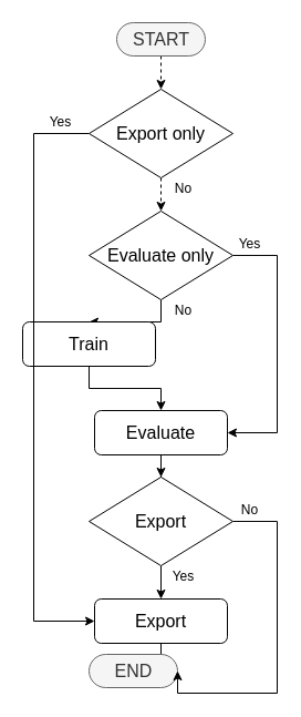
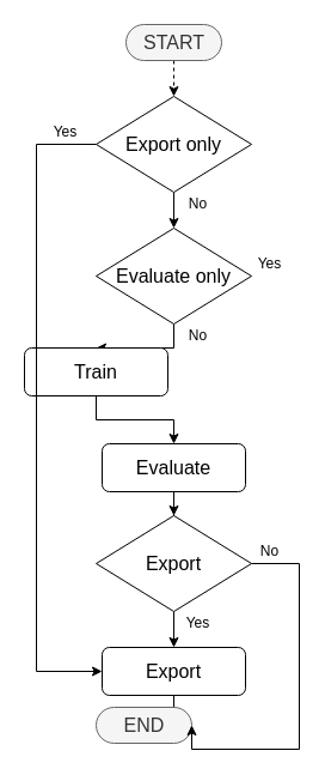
  <mxCell id="0" />
  <mxCell id="1" parent="0" />
  <mxCell id="2" style="edgeStyle=orthogonalEdgeStyle;rounded=0;orthogonalLoop=1;jettySize=auto;html=1;entryX=0.5;entryY=0;entryDx=0;entryDy=0;exitX=0.5;exitY=0.5;exitDx=0;exitDy=15.0;exitPerimeter=0;fontSize=16;dashed=1;" edge="1" parent="1" source="19" target="16"><mxGeometry relative="1" as="geometry"><mxPoint x="145" y="50" as="sourcePoint" /></mxGeometry></mxCell>
  <mxCell id="3" style="edgeStyle=orthogonalEdgeStyle;rounded=0;orthogonalLoop=1;jettySize=auto;html=1;fontSize=16;" edge="1" parent="1" source="5" target="10"><mxGeometry relative="1" as="geometry" /></mxCell>
- <mxCell id="4" style="edgeStyle=orthogonalEdgeStyle;rounded=0;orthogonalLoop=1;jettySize=auto;html=1;exitX=1;exitY=0.5;exitDx=0;exitDy=0;entryX=1;entryY=0.5;entryDx=0;entryDy=0;fontSize=16;" edge="1" parent="1" source="5" target="7"><mxGeometry relative="1" as="geometry"><Array as="points"><mxPoint x="250" y="230" /><mxPoint x="250" y="390" /></Array></mxGeometry></mxCell>
  <mxCell id="5" value="Evaluate only" style="rhombus;whiteSpace=wrap;html=1;fontSize=16;" vertex="1" parent="1"><mxGeometry x="80" y="190" width="130" height="80" as="geometry" /></mxCell>
  <mxCell id="6" style="edgeStyle=orthogonalEdgeStyle;rounded=0;orthogonalLoop=1;jettySize=auto;html=1;entryX=0.5;entryY=0;entryDx=0;entryDy=0;fontSize=16;" edge="1" parent="1" source="22" target="13"><mxGeometry relative="1" as="geometry" /></mxCell>
  <mxCell id="7" value="Evaluate" style="rounded=1;whiteSpace=wrap;html=1;fontSize=16;" vertex="1" parent="1"><mxGeometry x="85" y="370" width="120" height="40" as="geometry" /></mxCell>
  <mxCell id="8" value="Yes" style="text;html=1;align=center;verticalAlign=middle;resizable=0;points=[];autosize=1;" vertex="1" parent="1"><mxGeometry x="205" y="210" width="40" height="20" as="geometry" /></mxCell>
  <mxCell id="9" style="edgeStyle=orthogonalEdgeStyle;rounded=0;orthogonalLoop=1;jettySize=auto;html=1;fontSize=16;" edge="1" parent="1" source="10" target="7"><mxGeometry relative="1" as="geometry" /></mxCell>
  <mxCell id="10" value="Train" style="rounded=1;whiteSpace=wrap;html=1;fontSize=16;" vertex="1" parent="1"><mxGeometry x="20" y="290" width="120" height="40" as="geometry" /></mxCell>
  <mxCell id="11" value="No" style="text;html=1;align=center;verticalAlign=middle;resizable=0;points=[];autosize=1;" vertex="1" parent="1"><mxGeometry x="150" y="270" width="30" height="20" as="geometry" /></mxCell>
  <mxCell id="12" value="" style="edgeStyle=orthogonalEdgeStyle;rounded=0;orthogonalLoop=1;jettySize=auto;html=1;entryX=0.5;entryY=0.5;entryDx=0;entryDy=-15.0;entryPerimeter=0;fontSize=16;" edge="1" parent="1" source="13" target="20"><mxGeometry relative="1" as="geometry"><mxPoint x="145" y="700" as="targetPoint" /></mxGeometry></mxCell>
  <mxCell id="13" value="Export" style="rounded=1;whiteSpace=wrap;html=1;fontSize=16;" vertex="1" parent="1"><mxGeometry x="85" y="540" width="120" height="40" as="geometry" /></mxCell>
- <mxCell id="14" style="edgeStyle=orthogonalEdgeStyle;rounded=0;orthogonalLoop=1;jettySize=auto;html=1;exitX=0.5;exitY=1;exitDx=0;exitDy=0;entryX=0.5;entryY=0;entryDx=0;entryDy=0;fontSize=16;dashed=1;" edge="1" parent="1" source="16" target="5"><mxGeometry relative="1" as="geometry" /></mxCell>
+ <mxCell id="14" style="edgeStyle=orthogonalEdgeStyle;rounded=0;orthogonalLoop=1;jettySize=auto;html=1;exitX=0.5;exitY=1;exitDx=0;exitDy=0;entryX=0.5;entryY=0;entryDx=0;entryDy=0;fontSize=16;" edge="1" parent="1" source="16" target="5"><mxGeometry relative="1" as="geometry" /></mxCell>
  <mxCell id="15" style="edgeStyle=orthogonalEdgeStyle;rounded=0;orthogonalLoop=1;jettySize=auto;html=1;exitX=0;exitY=0.5;exitDx=0;exitDy=0;entryX=0;entryY=0.5;entryDx=0;entryDy=0;fontSize=16;" edge="1" parent="1" source="16" target="13"><mxGeometry relative="1" as="geometry"><Array as="points"><mxPoint x="30" y="120" /><mxPoint x="30" y="560" /></Array></mxGeometry></mxCell>
  <mxCell id="16" value="Export only" style="rhombus;whiteSpace=wrap;html=1;fontSize=16;" vertex="1" parent="1"><mxGeometry x="80" y="80" width="130" height="80" as="geometry" /></mxCell>
  <mxCell id="17" value="No" style="text;html=1;align=center;verticalAlign=middle;resizable=0;points=[];autosize=1;" vertex="1" parent="1"><mxGeometry x="150" y="160" width="30" height="20" as="geometry" /></mxCell>
  <mxCell id="18" value="Yes" style="text;html=1;align=center;verticalAlign=middle;resizable=0;points=[];autosize=1;" vertex="1" parent="1"><mxGeometry x="34" y="100" width="40" height="20" as="geometry" /></mxCell>
  <mxCell id="19" value="START" style="html=1;dashed=0;whitespace=wrap;shape=mxgraph.dfd.start;fillColor=#f5f5f5;strokeColor=#666666;fontColor=#333333;fontSize=16;" vertex="1" parent="1"><mxGeometry x="105" y="20" width="80" height="30" as="geometry" /></mxCell>
  <mxCell id="20" value="END" style="html=1;dashed=0;whitespace=wrap;shape=mxgraph.dfd.start;fillColor=#f5f5f5;strokeColor=#666666;fontColor=#333333;fontSize=16;" vertex="1" parent="1"><mxGeometry x="80" y="590" width="80" height="30" as="geometry" /></mxCell>
  <mxCell id="21" style="edgeStyle=orthogonalEdgeStyle;rounded=0;orthogonalLoop=1;jettySize=auto;html=1;exitX=1;exitY=0.5;exitDx=0;exitDy=0;entryX=1;entryY=0.5;entryDx=0;entryDy=0;entryPerimeter=0;fontSize=16;" edge="1" parent="1" source="22" target="20"><mxGeometry relative="1" as="geometry"><Array as="points"><mxPoint x="250" y="470" /><mxPoint x="250" y="625" /></Array></mxGeometry></mxCell>
  <mxCell id="22" value="Export" style="rhombus;whiteSpace=wrap;html=1;fontSize=16;" vertex="1" parent="1"><mxGeometry x="80" y="430" width="130" height="80" as="geometry" /></mxCell>
  <mxCell id="23" style="edgeStyle=orthogonalEdgeStyle;rounded=0;orthogonalLoop=1;jettySize=auto;html=1;entryX=0.5;entryY=0;entryDx=0;entryDy=0;fontSize=16;" edge="1" parent="1" source="7" target="22"><mxGeometry relative="1" as="geometry"><mxPoint x="145" y="410" as="sourcePoint" /><mxPoint x="145" y="530" as="targetPoint" /></mxGeometry></mxCell>
  <mxCell id="24" value="Yes" style="text;html=1;align=center;verticalAlign=middle;resizable=0;points=[];autosize=1;" vertex="1" parent="1"><mxGeometry x="145" y="510" width="40" height="20" as="geometry" /></mxCell>
  <mxCell id="25" value="No" style="text;html=1;align=center;verticalAlign=middle;resizable=0;points=[];autosize=1;" vertex="1" parent="1"><mxGeometry x="210" y="450" width="30" height="20" as="geometry" /></mxCell>
